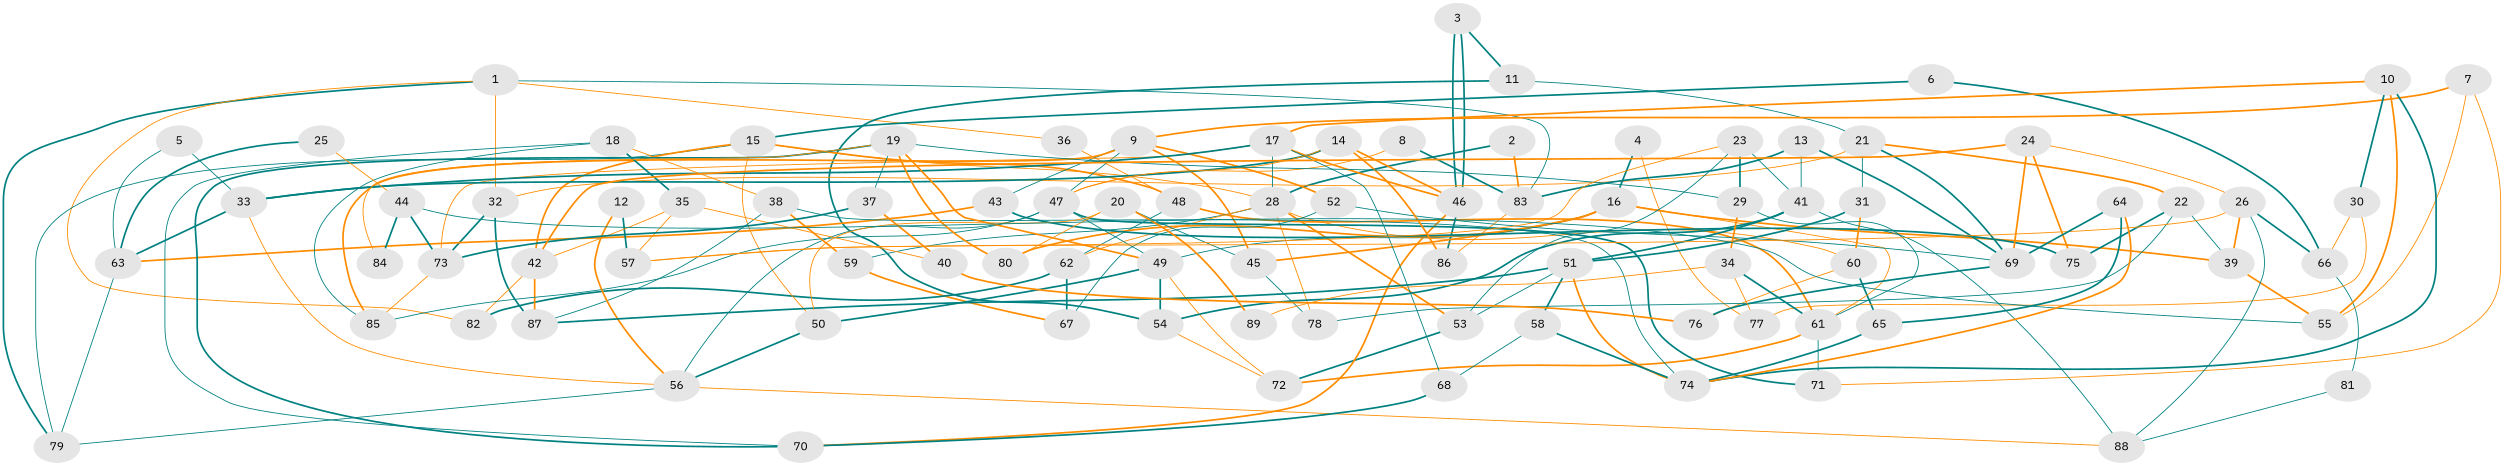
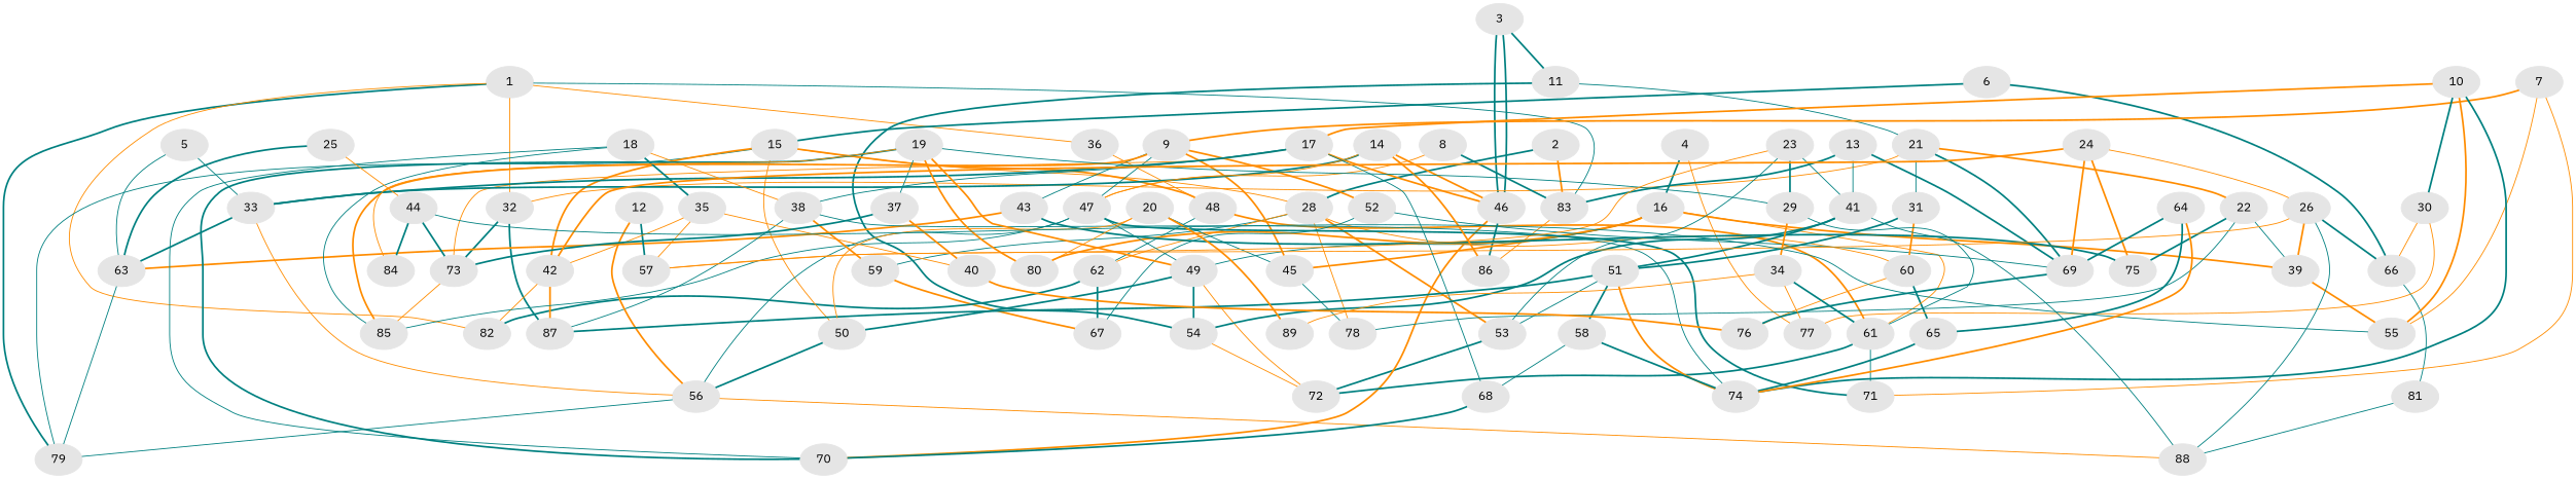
  graph {
    fontname="IBM Plex Sans"
    node [color=gray90 fontname="IBM Plex Sans" style=filled]
    edge [color=teal fontname="IBM Plex Sans" style=bold]
    1
    32
    36
    79
    82
    83
    73
    87
    48
    86
    2
    28
    78
    53
    59
    60
    62
    3
    11
    46
    21
    54
    70
    4
    16
    77
    45
    39
    49
    61
    80
    5
    33
    63
    56
    6
    15
    66
    42
    50
    81
    7
    9
    55
    71
    47
    43
    52
    85
    8
    75
    69
    67
    10
    17
    30
    74
    38
    68
    22
    31
    72
    12
    57
    88
    13
    41
    51
    76
    14
    18
    35
    40
    19
    29
    37
    84
    34
    20
    89
    23
    24
    26
    25
    44
    65
    58
    64
    1 -- 32 [color=darkorange style=solid]
    1 -- 36 [color=darkorange style=solid]
    1 -- 79
    1 -- 82 [color=darkorange style=solid]
    1 -- 83 [style=solid]
    32 -- 73
    32 -- 87
    36 -- 48 [color=darkorange style=solid]
    83 -- 86 [color=darkorange style=solid]
    73 -- 85 [color=darkorange style=solid]
    48 -- 62 [style=solid]
    48 -- 61 [color=darkorange]
    2 -- 83 [color=darkorange]
    2 -- 28
    28 -- 78 [color=darkorange style=solid]
    28 -- 53 [color=darkorange]
    28 -- 59 [style=solid]
    28 -- 60 [color=darkorange style=solid]
    28 -- 62 [color=darkorange style=solid]
    53 -- 72
    59 -- 67 [color=darkorange]
    60 -- 76 [color=darkorange style=solid]
    60 -- 65
    62 -- 82
    62 -- 67
    3 -- 11
    3 -- 46
    3 -- 46
    11 -- 21 [style=solid]
    11 -- 54
    46 -- 86
    46 -- 70 [color=darkorange]
    21 -- 32 [color=darkorange style=solid]
    21 -- 69
    21 -- 22 [color=darkorange]
    21 -- 31 [style=solid]
    54 -- 72 [color=darkorange style=solid]
    4 -- 16
    4 -- 77 [color=darkorange style=solid]
    16 -- 45 [color=darkorange]
    16 -- 39 [color=darkorange]
    16 -- 49 [style=solid]
    16 -- 61 [color=darkorange style=solid]
    16 -- 80 [color=darkorange]
    45 -- 78 [style=solid]
    39 -- 55 [color=darkorange]
    49 -- 54
    49 -- 50
    49 -- 72 [color=darkorange style=solid]
    61 -- 71 [style=solid]
-   61 -- 72 [color=darkorange]
+   61 -- 72
    5 -- 33 [style=solid]
    5 -- 63 [style=solid]
    33 -- 63
    33 -- 56 [color=darkorange style=solid]
    63 -- 79 [style=solid]
    56 -- 79 [style=solid]
    56 -- 88 [color=darkorange style=solid]
    6 -- 15
    6 -- 66
    15 -- 79 [style=solid]
    15 -- 48 [color=darkorange]
    15 -- 28 [color=darkorange style=solid]
    15 -- 42 [color=darkorange]
    15 -- 50 [color=darkorange style=solid]
    66 -- 81 [style=solid]
    42 -- 82 [color=darkorange style=solid]
    42 -- 87 [color=darkorange]
    50 -- 56
    81 -- 88 [style=solid]
    7 -- 9 [color=darkorange]
    7 -- 55 [color=darkorange style=solid]
    7 -- 71 [color=darkorange style=solid]
    9 -- 45 [color=darkorange]
    9 -- 47 [style=solid]
    9 -- 43 [style=solid]
    9 -- 52 [color=darkorange]
    9 -- 85 [color=darkorange]
    47 -- 49 [style=solid]
    47 -- 56 [style=solid]
    47 -- 71
    47 -- 85 [style=solid]
    43 -- 63 [color=darkorange]
    43 -- 75
    52 -- 69 [style=solid]
    52 -- 67 [style=solid]
    8 -- 83
    8 -- 47 [color=darkorange style=solid]
    69 -- 76
    10 -- 55 [color=darkorange]
    10 -- 17 [color=darkorange]
    10 -- 30
    10 -- 74
    17 -- 73 [color=darkorange style=solid]
    17 -- 46 [color=darkorange]
    17 -- 33
-   17 -- 28 [style=solid]
+   17 -- 38 [style=solid]
    17 -- 68 [style=solid]
    30 -- 77 [color=darkorange style=solid]
    30 -- 66 [color=darkorange style=solid]
    38 -- 87 [style=solid]
    38 -- 59 [color=darkorange]
    38 -- 74 [style=solid]
    68 -- 70
    22 -- 78 [style=solid]
    22 -- 39 [style=solid]
    22 -- 75
    31 -- 60 [color=darkorange]
    31 -- 51
    12 -- 56 [color=darkorange]
    12 -- 57
    13 -- 83
    13 -- 69
    13 -- 41 [style=solid]
    41 -- 54
    41 -- 88 [style=solid]
    41 -- 51
    51 -- 87
    51 -- 53 [style=solid]
    51 -- 74 [color=darkorange]
    51 -- 58
    14 -- 86 [color=darkorange]
    14 -- 46 [color=darkorange]
    14 -- 33
    14 -- 47 [color=darkorange style=solid]
    18 -- 70 [style=solid]
    18 -- 85 [style=solid]
    18 -- 38 [color=darkorange style=solid]
    18 -- 35
    35 -- 42 [color=darkorange style=solid]
    35 -- 57 [color=darkorange style=solid]
    35 -- 40 [color=darkorange style=solid]
    40 -- 76 [color=darkorange]
    19 -- 70
    19 -- 49 [color=darkorange]
    19 -- 80 [color=darkorange]
    19 -- 29 [style=solid]
    19 -- 37 [style=solid]
    19 -- 84 [color=darkorange style=solid]
    29 -- 61 [style=solid]
    29 -- 34 [color=darkorange]
    37 -- 73
    37 -- 40 [color=darkorange]
    34 -- 77 [color=darkorange style=solid]
    34 -- 61
    34 -- 89 [color=darkorange style=solid]
    20 -- 45 [style=solid]
    20 -- 80 [color=darkorange style=solid]
    20 -- 50 [color=darkorange style=solid]
    20 -- 89 [color=darkorange]
    23 -- 53 [style=solid]
    23 -- 57 [color=darkorange style=solid]
    23 -- 41 [style=solid]
    23 -- 29
    24 -- 42 [color=darkorange]
    24 -- 75 [color=darkorange]
    24 -- 69 [color=darkorange]
    24 -- 26 [color=darkorange style=solid]
    26 -- 39 [color=darkorange]
    26 -- 66
    26 -- 57 [color=darkorange style=solid]
    26 -- 88 [style=solid]
    25 -- 63
    25 -- 44 [color=darkorange style=solid]
    44 -- 73
    44 -- 55 [style=solid]
    44 -- 84
    65 -- 74
    58 -- 74
    58 -- 68 [style=solid]
    64 -- 69
    64 -- 74 [color=darkorange]
    64 -- 65
  }
